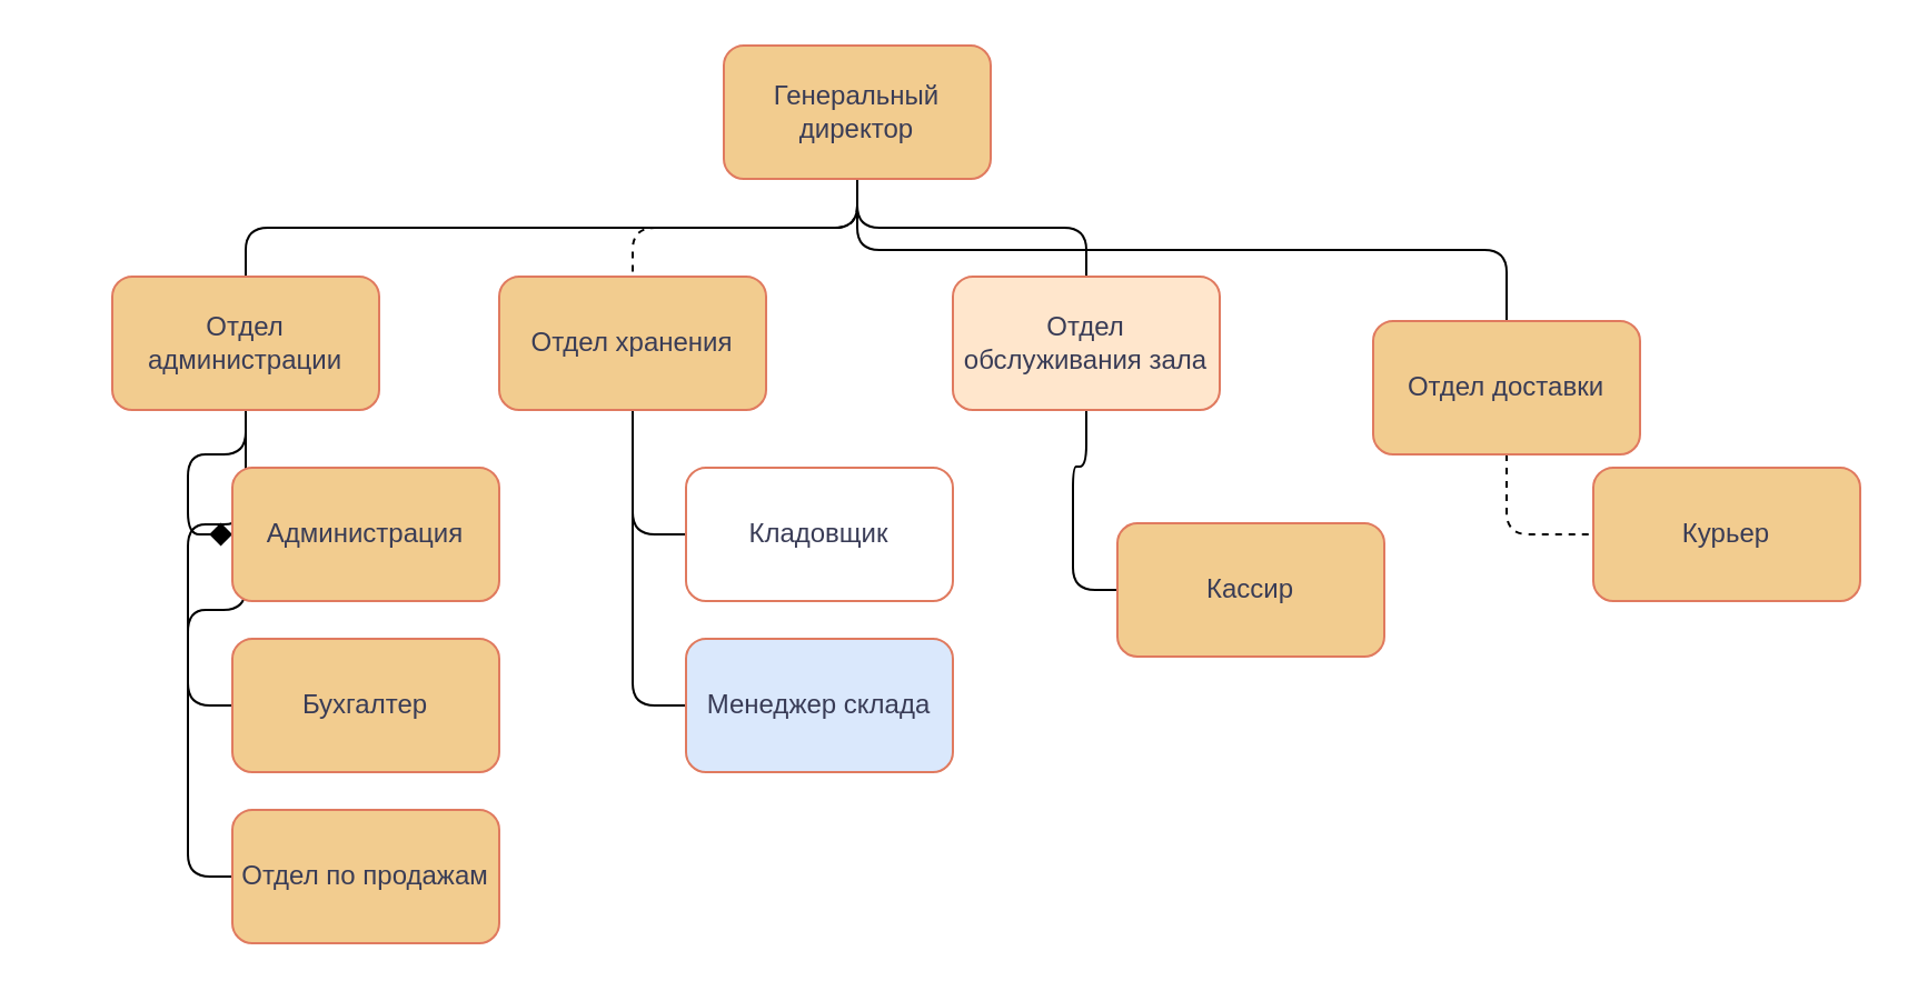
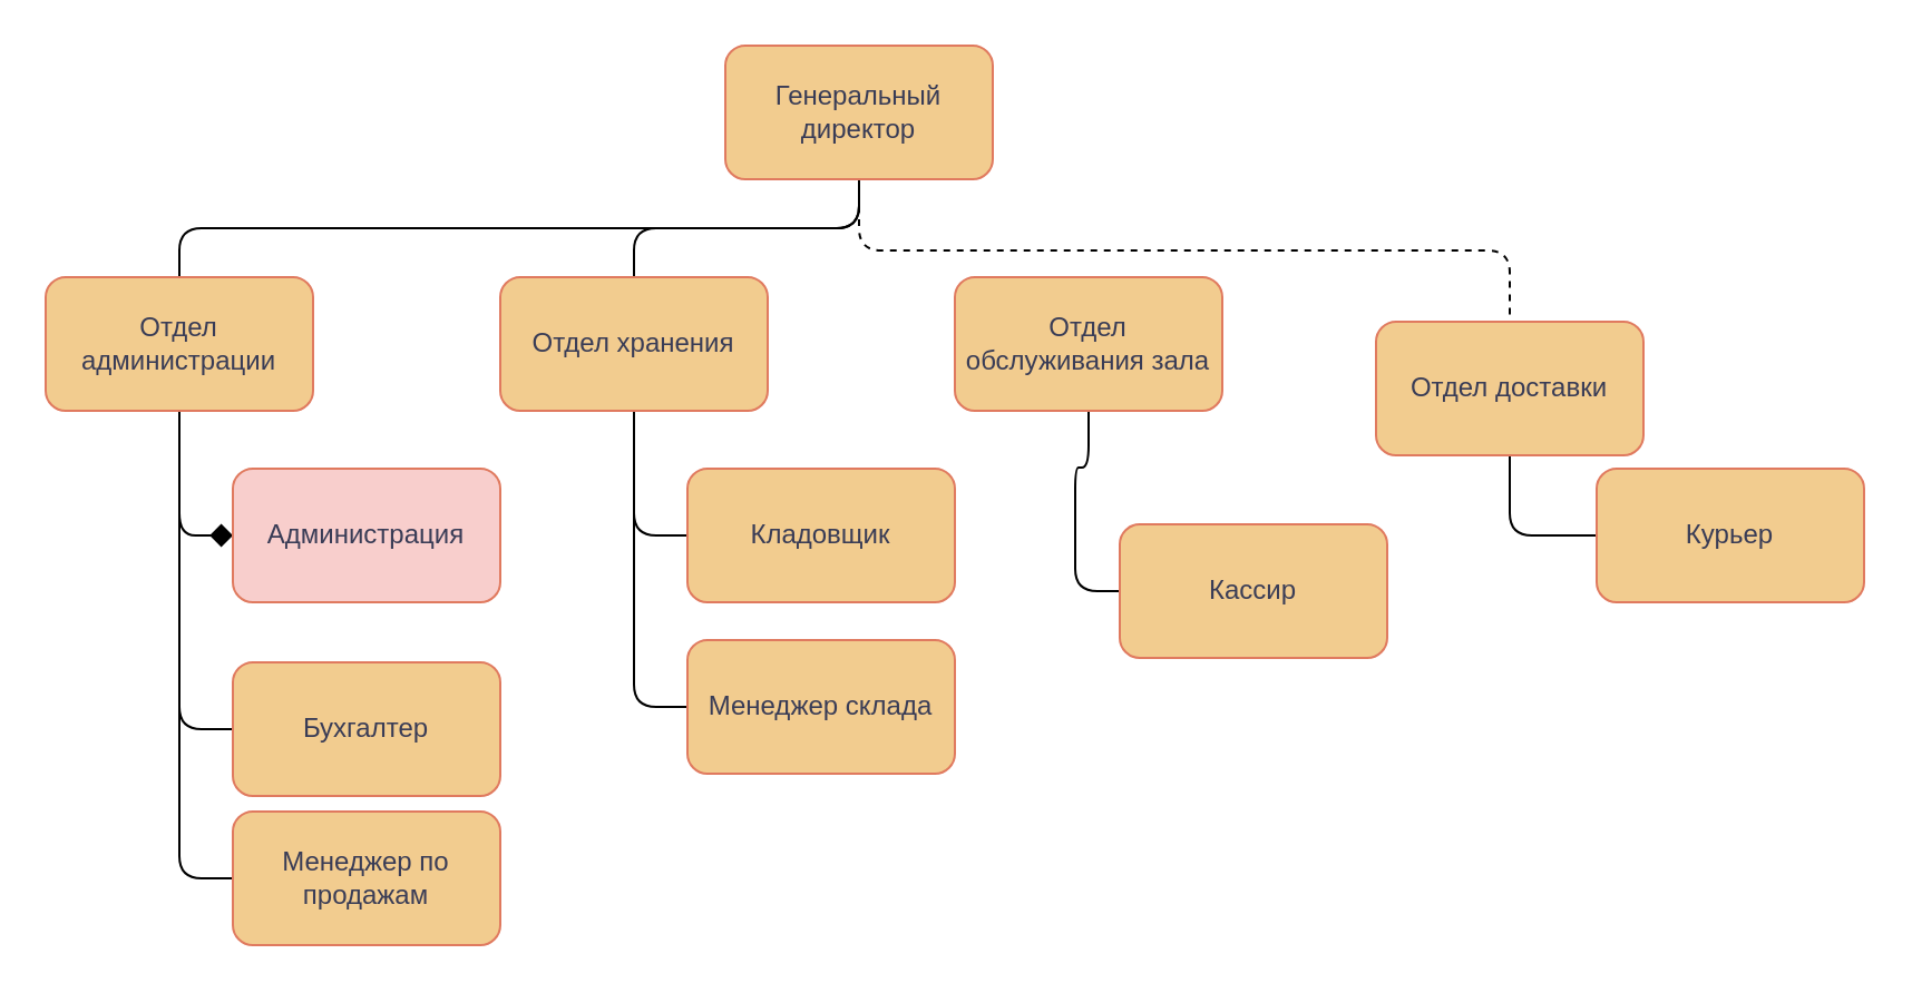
  <mxCell id="0" />
  <mxCell id="1" parent="0" />
  <mxCell id="2" style="edgeStyle=orthogonalEdgeStyle;rounded=1;orthogonalLoop=1;jettySize=auto;html=1;exitX=0.5;exitY=1;exitDx=0;exitDy=0;fontSize=12;startSize=8;endSize=8;entryX=0.5;entryY=0;entryDx=0;entryDy=0;endArrow=none;startFill=0;labelBackgroundColor=none;fontColor=default;" edge="1" parent="1" source="6" target="10"><mxGeometry relative="1" as="geometry"><mxPoint x="398" y="137" as="targetPoint" /></mxGeometry></mxCell>
- <mxCell id="3" style="edgeStyle=orthogonalEdgeStyle;rounded=1;orthogonalLoop=1;jettySize=auto;html=1;exitX=0.5;exitY=1;exitDx=0;exitDy=0;entryX=0.5;entryY=0;entryDx=0;entryDy=0;fontSize=12;startSize=8;endSize=8;endArrow=none;startFill=0;labelBackgroundColor=none;fontColor=default;dashed=1;" edge="1" parent="1" source="6" target="13"><mxGeometry relative="1" as="geometry" /></mxCell>
- <mxCell id="4" style="edgeStyle=orthogonalEdgeStyle;rounded=1;orthogonalLoop=1;jettySize=auto;html=1;exitX=0.5;exitY=1;exitDx=0;exitDy=0;entryX=0.5;entryY=0;entryDx=0;entryDy=0;fontSize=12;startSize=8;endSize=8;endArrow=none;startFill=0;labelBackgroundColor=none;fontColor=default;" edge="1" parent="1" source="6" target="15"><mxGeometry relative="1" as="geometry" /></mxCell>
- <mxCell id="5" style="edgeStyle=orthogonalEdgeStyle;rounded=1;orthogonalLoop=1;jettySize=auto;html=1;exitX=0.5;exitY=1;exitDx=0;exitDy=0;entryX=0.5;entryY=0;entryDx=0;entryDy=0;fontSize=12;startSize=8;endSize=8;endArrow=none;startFill=0;labelBackgroundColor=none;fontColor=default;" edge="1" parent="1" source="6" target="23"><mxGeometry relative="1" as="geometry" /></mxCell>
+ <mxCell id="3" style="edgeStyle=orthogonalEdgeStyle;rounded=1;orthogonalLoop=1;jettySize=auto;html=1;exitX=0.5;exitY=1;exitDx=0;exitDy=0;entryX=0.5;entryY=0;entryDx=0;entryDy=0;fontSize=12;startSize=8;endSize=8;endArrow=none;startFill=0;labelBackgroundColor=none;fontColor=default;" edge="1" parent="1" source="6" target="13"><mxGeometry relative="1" as="geometry" /></mxCell>
+ <mxCell id="5" style="edgeStyle=orthogonalEdgeStyle;rounded=1;orthogonalLoop=1;jettySize=auto;html=1;exitX=0.5;exitY=1;exitDx=0;exitDy=0;entryX=0.5;entryY=0;entryDx=0;entryDy=0;fontSize=12;startSize=8;endSize=8;endArrow=none;startFill=0;labelBackgroundColor=none;fontColor=default;dashed=1;" edge="1" parent="1" source="6" target="23"><mxGeometry relative="1" as="geometry" /></mxCell>
  <mxCell id="6" value="Генеральный директор" style="rounded=1;whiteSpace=wrap;html=1;labelBackgroundColor=none;fillColor=#F2CC8F;strokeColor=#E07A5F;fontColor=#393C56;" vertex="1" parent="1"><mxGeometry x="325" y="20" width="120" height="60" as="geometry" /></mxCell>
  <mxCell id="7" style="edgeStyle=orthogonalEdgeStyle;rounded=1;orthogonalLoop=1;jettySize=auto;html=1;exitX=0.5;exitY=1;exitDx=0;exitDy=0;entryX=0;entryY=0.5;entryDx=0;entryDy=0;fontSize=12;startSize=8;endSize=8;endArrow=diamond;startFill=0;labelBackgroundColor=none;fontColor=default;" edge="1" parent="1" source="10" target="16"><mxGeometry relative="1" as="geometry" /></mxCell>
  <mxCell id="8" style="edgeStyle=orthogonalEdgeStyle;rounded=1;orthogonalLoop=1;jettySize=auto;html=1;exitX=0.5;exitY=1;exitDx=0;exitDy=0;entryX=0;entryY=0.5;entryDx=0;entryDy=0;fontSize=12;startSize=8;endSize=8;endArrow=none;startFill=0;labelBackgroundColor=none;fontColor=default;" edge="1" parent="1" source="10" target="17"><mxGeometry relative="1" as="geometry" /></mxCell>
  <mxCell id="9" style="edgeStyle=orthogonalEdgeStyle;rounded=1;orthogonalLoop=1;jettySize=auto;html=1;exitX=0.5;exitY=1;exitDx=0;exitDy=0;entryX=0;entryY=0.5;entryDx=0;entryDy=0;fontSize=12;startSize=8;endSize=8;endArrow=none;startFill=0;labelBackgroundColor=none;fontColor=default;" edge="1" parent="1" source="10" target="18"><mxGeometry relative="1" as="geometry" /></mxCell>
- <mxCell id="10" value="Отдел администрации" style="rounded=1;whiteSpace=wrap;html=1;labelBackgroundColor=none;fillColor=#F2CC8F;strokeColor=#E07A5F;fontColor=#393C56;" vertex="1" parent="1"><mxGeometry x="50" y="124" width="120" height="60" as="geometry" /></mxCell>
+ <mxCell id="10" value="Отдел администрации" style="rounded=1;whiteSpace=wrap;html=1;labelBackgroundColor=none;fillColor=#F2CC8F;strokeColor=#E07A5F;fontColor=#393C56;" vertex="1" parent="1"><mxGeometry x="20" y="124" width="120" height="60" as="geometry" /></mxCell>
  <mxCell id="11" style="edgeStyle=orthogonalEdgeStyle;rounded=1;orthogonalLoop=1;jettySize=auto;html=1;exitX=0.5;exitY=1;exitDx=0;exitDy=0;entryX=0;entryY=0.5;entryDx=0;entryDy=0;fontSize=12;startSize=8;endSize=8;endArrow=none;startFill=0;labelBackgroundColor=none;fontColor=default;" edge="1" parent="1" source="13" target="19"><mxGeometry relative="1" as="geometry" /></mxCell>
  <mxCell id="12" style="edgeStyle=orthogonalEdgeStyle;rounded=1;orthogonalLoop=1;jettySize=auto;html=1;exitX=0.5;exitY=1;exitDx=0;exitDy=0;entryX=0;entryY=0.5;entryDx=0;entryDy=0;fontSize=12;startSize=8;endSize=8;endArrow=none;startFill=0;labelBackgroundColor=none;fontColor=default;" edge="1" parent="1" source="13" target="20"><mxGeometry relative="1" as="geometry" /></mxCell>
  <mxCell id="13" value="Отдел хранения" style="rounded=1;whiteSpace=wrap;html=1;labelBackgroundColor=none;fillColor=#F2CC8F;strokeColor=#E07A5F;fontColor=#393C56;" vertex="1" parent="1"><mxGeometry x="224" y="124" width="120" height="60" as="geometry" /></mxCell>
  <mxCell id="14" style="edgeStyle=orthogonalEdgeStyle;rounded=1;orthogonalLoop=1;jettySize=auto;html=1;exitX=0.5;exitY=1;exitDx=0;exitDy=0;entryX=0;entryY=0.5;entryDx=0;entryDy=0;fontSize=12;startSize=8;endSize=8;endArrow=none;startFill=0;labelBackgroundColor=none;fontColor=default;" edge="1" parent="1" source="15" target="21"><mxGeometry relative="1" as="geometry" /></mxCell>
- <mxCell id="15" value="Отдел обслуживания зала" style="rounded=1;whiteSpace=wrap;html=1;labelBackgroundColor=none;fillColor=#ffe6cc;strokeColor=#E07A5F;fontColor=#393C56;" vertex="1" parent="1"><mxGeometry x="428" y="124" width="120" height="60" as="geometry" /></mxCell>
- <mxCell id="16" value="Администрация" style="rounded=1;whiteSpace=wrap;html=1;labelBackgroundColor=none;fillColor=#F2CC8F;strokeColor=#E07A5F;fontColor=#393C56;" vertex="1" parent="1"><mxGeometry x="104" y="210" width="120" height="60" as="geometry" /></mxCell>
- <mxCell id="17" value="Бухгалтер" style="rounded=1;whiteSpace=wrap;html=1;labelBackgroundColor=none;fillColor=#F2CC8F;strokeColor=#E07A5F;fontColor=#393C56;" vertex="1" parent="1"><mxGeometry x="104" y="287" width="120" height="60" as="geometry" /></mxCell>
- <mxCell id="18" value="Отдел по продажам" style="rounded=1;whiteSpace=wrap;html=1;labelBackgroundColor=none;fillColor=#F2CC8F;strokeColor=#E07A5F;fontColor=#393C56;" vertex="1" parent="1"><mxGeometry x="104" y="364" width="120" height="60" as="geometry" /></mxCell>
- <mxCell id="19" value="Кладовщик" style="rounded=1;whiteSpace=wrap;html=1;labelBackgroundColor=none;fillColor=#ffffff;strokeColor=#E07A5F;fontColor=#393C56;" vertex="1" parent="1"><mxGeometry x="308" y="210" width="120" height="60" as="geometry" /></mxCell>
- <mxCell id="20" value="Менеджер склада" style="rounded=1;whiteSpace=wrap;html=1;labelBackgroundColor=none;fillColor=#dae8fc;strokeColor=#E07A5F;fontColor=#393C56;" vertex="1" parent="1"><mxGeometry x="308" y="287" width="120" height="60" as="geometry" /></mxCell>
+ <mxCell id="15" value="Отдел обслуживания зала" style="rounded=1;whiteSpace=wrap;html=1;labelBackgroundColor=none;fillColor=#F2CC8F;strokeColor=#E07A5F;fontColor=#393C56;" vertex="1" parent="1"><mxGeometry x="428" y="124" width="120" height="60" as="geometry" /></mxCell>
+ <mxCell id="16" value="Администрация" style="rounded=1;whiteSpace=wrap;html=1;labelBackgroundColor=none;fillColor=#f8cecc;strokeColor=#E07A5F;fontColor=#393C56;" vertex="1" parent="1"><mxGeometry x="104" y="210" width="120" height="60" as="geometry" /></mxCell>
+ <mxCell id="17" value="Бухгалтер" style="rounded=1;whiteSpace=wrap;html=1;labelBackgroundColor=none;fillColor=#F2CC8F;strokeColor=#E07A5F;fontColor=#393C56;" vertex="1" parent="1"><mxGeometry x="104" y="297" width="120" height="60" as="geometry" /></mxCell>
+ <mxCell id="18" value="Менеджер по продажам" style="rounded=1;whiteSpace=wrap;html=1;labelBackgroundColor=none;fillColor=#F2CC8F;strokeColor=#E07A5F;fontColor=#393C56;" vertex="1" parent="1"><mxGeometry x="104" y="364" width="120" height="60" as="geometry" /></mxCell>
+ <mxCell id="19" value="Кладовщик" style="rounded=1;whiteSpace=wrap;html=1;labelBackgroundColor=none;fillColor=#F2CC8F;strokeColor=#E07A5F;fontColor=#393C56;" vertex="1" parent="1"><mxGeometry x="308" y="210" width="120" height="60" as="geometry" /></mxCell>
+ <mxCell id="20" value="Менеджер склада" style="rounded=1;whiteSpace=wrap;html=1;labelBackgroundColor=none;fillColor=#F2CC8F;strokeColor=#E07A5F;fontColor=#393C56;" vertex="1" parent="1"><mxGeometry x="308" y="287" width="120" height="60" as="geometry" /></mxCell>
  <mxCell id="21" value="Кассир" style="rounded=1;whiteSpace=wrap;html=1;labelBackgroundColor=none;fillColor=#F2CC8F;strokeColor=#E07A5F;fontColor=#393C56;" vertex="1" parent="1"><mxGeometry x="502" y="235" width="120" height="60" as="geometry" /></mxCell>
- <mxCell id="22" style="edgeStyle=orthogonalEdgeStyle;rounded=1;orthogonalLoop=1;jettySize=auto;html=1;exitX=0.5;exitY=1;exitDx=0;exitDy=0;entryX=0;entryY=0.5;entryDx=0;entryDy=0;fontSize=12;startSize=8;endSize=8;endArrow=none;startFill=0;labelBackgroundColor=none;fontColor=default;dashed=1;" edge="1" parent="1" source="23" target="24"><mxGeometry relative="1" as="geometry" /></mxCell>
+ <mxCell id="22" style="edgeStyle=orthogonalEdgeStyle;rounded=1;orthogonalLoop=1;jettySize=auto;html=1;exitX=0.5;exitY=1;exitDx=0;exitDy=0;entryX=0;entryY=0.5;entryDx=0;entryDy=0;fontSize=12;startSize=8;endSize=8;endArrow=none;startFill=0;labelBackgroundColor=none;fontColor=default;" edge="1" parent="1" source="23" target="24"><mxGeometry relative="1" as="geometry" /></mxCell>
  <mxCell id="23" value="Отдел доставки" style="rounded=1;whiteSpace=wrap;html=1;labelBackgroundColor=none;fillColor=#F2CC8F;strokeColor=#E07A5F;fontColor=#393C56;" vertex="1" parent="1"><mxGeometry x="617" y="144" width="120" height="60" as="geometry" /></mxCell>
  <mxCell id="24" value="Курьер" style="rounded=1;whiteSpace=wrap;html=1;labelBackgroundColor=none;fillColor=#F2CC8F;strokeColor=#E07A5F;fontColor=#393C56;" vertex="1" parent="1"><mxGeometry x="716" y="210" width="120" height="60" as="geometry" /></mxCell>
